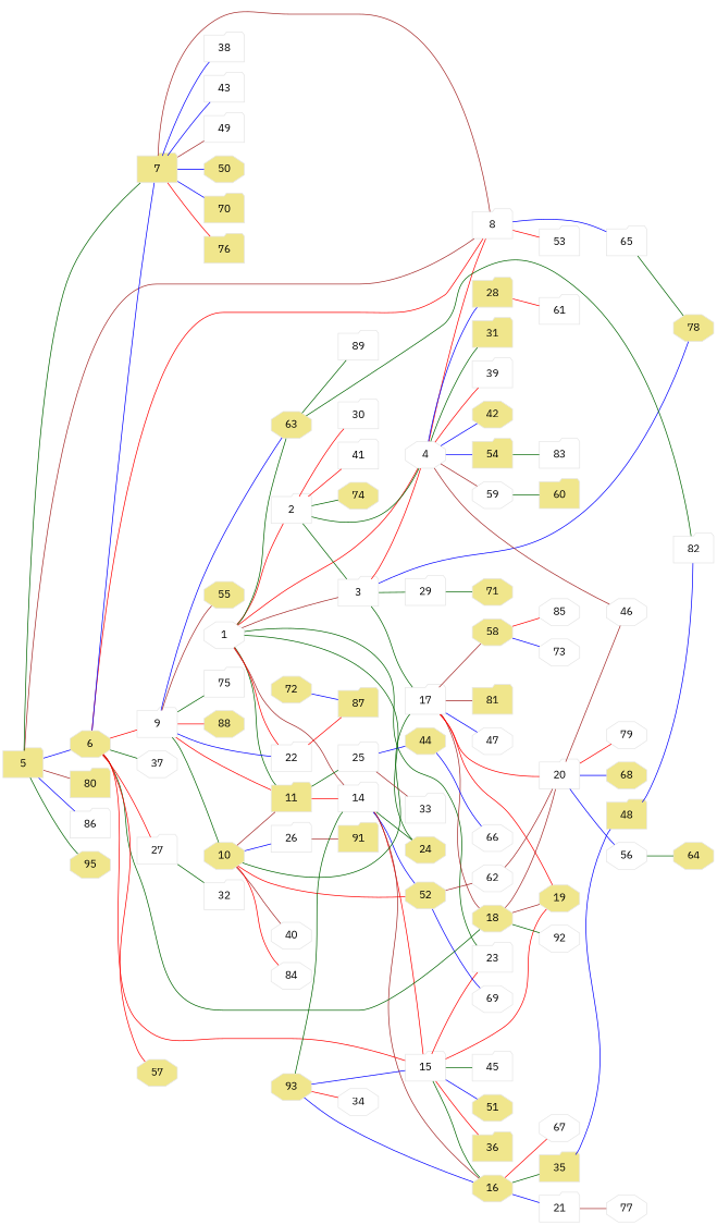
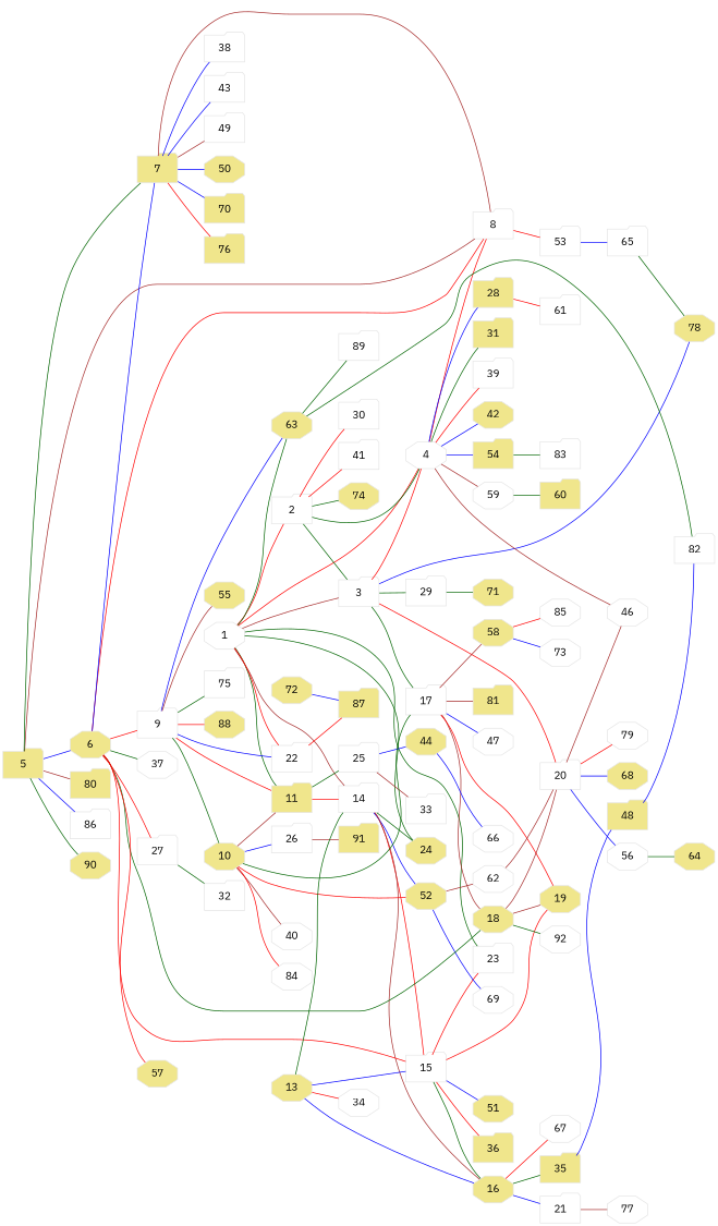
  graph {
    fontname="IBM Plex Sans"
    rankdir=LR
    node [color=gray90 fillcolor=white fontname="IBM Plex Sans" shape=folder style=filled]
    edge [color=red fontname="IBM Plex Sans"]
    1 [shape=octagon]
    2
    3
    4 [shape=octagon]
    11 [fillcolor=khaki]
    14
    22
    23
    24 [fillcolor=khaki shape=octagon]
    63 [fillcolor=khaki shape=octagon]
    30
    41
    74 [fillcolor=khaki shape=octagon]
    17
    29
    78 [fillcolor=khaki shape=octagon]
    8
    28 [fillcolor=khaki]
    31 [fillcolor=khaki]
    39
    42 [fillcolor=khaki shape=octagon]
    46 [shape=octagon]
    54 [fillcolor=khaki]
    59 [shape=octagon]
    25
    15
    52 [fillcolor=khaki shape=octagon]
    16 [fillcolor=khaki shape=octagon]
    87 [fillcolor=khaki]
    82
    89
    18 [fillcolor=khaki shape=octagon]
    19 [fillcolor=khaki shape=octagon]
    20
    47 [shape=octagon]
    58 [fillcolor=khaki shape=octagon]
    81 [fillcolor=khaki]
    71 [fillcolor=khaki shape=octagon]
    53
    65
    61
    83
    60 [fillcolor=khaki]
    5 [fillcolor=khaki]
    6 [fillcolor=khaki shape=octagon]
    7 [fillcolor=khaki]
    80 [fillcolor=khaki]
    86
-   90 [fillcolor=khaki shape=octagon label=95]
+   90 [fillcolor=khaki shape=octagon]
    9
    27
    37 [shape=octagon]
    57 [fillcolor=khaki shape=octagon]
    38
    43
    49
    50 [fillcolor=khaki shape=octagon]
    70 [fillcolor=khaki]
    76 [fillcolor=khaki]
    10 [fillcolor=khaki shape=octagon]
    55 [fillcolor=khaki shape=octagon]
    75
    88 [fillcolor=khaki shape=octagon]
    36 [fillcolor=khaki]
-   45
    51 [fillcolor=khaki shape=octagon]
    92 [shape=octagon]
    32
    26
    40 [shape=octagon]
    84 [shape=octagon]
    91 [fillcolor=khaki]
    62 [shape=octagon]
    69 [shape=octagon]
    33
    44 [fillcolor=khaki shape=octagon]
-   13 [fillcolor=khaki shape=octagon label=93]
+   13 [fillcolor=khaki shape=octagon]
    34 [shape=octagon]
    21
    35 [fillcolor=khaki]
    67 [shape=octagon]
    77 [shape=octagon]
    48 [fillcolor=khaki]
    56 [shape=octagon]
    68 [fillcolor=khaki shape=octagon]
    79 [shape=octagon]
    73 [shape=octagon]
    85 [shape=octagon]
    64 [fillcolor=khaki shape=octagon]
    72 [fillcolor=khaki shape=octagon]
    66 [shape=octagon]
    1 -- 2
    1 -- 3 [color=brown]
    1 -- 4
    1 -- 11 [color=darkgreen]
    1 -- 14 [color=brown]
    1 -- 22
    1 -- 23 [color=darkgreen]
    1 -- 24 [color=darkgreen]
    1 -- 63 [color=darkgreen]
    2 -- 3 [color=darkgreen]
    2 -- 4 [color=darkgreen]
    2 -- 30
    2 -- 41
    2 -- 74 [color=darkgreen]
    3 -- 4
    3 -- 17 [color=darkgreen]
    3 -- 29 [color=darkgreen]
    3 -- 78 [color=blue]
    4 -- 8
    4 -- 28 [color=blue]
    4 -- 31 [color=darkgreen]
    4 -- 39
    4 -- 42 [color=blue]
    4 -- 46 [color=brown]
    4 -- 54 [color=blue]
    4 -- 59 [color=brown]
    11 -- 14
    11 -- 25 [color=darkgreen]
    14 -- 24 [color=darkgreen]
    14 -- 15
    14 -- 52 [color=blue]
    14 -- 16 [color=brown]
    22 -- 87
    63 -- 82 [color=darkgreen]
    63 -- 89 [color=darkgreen]
    17 -- 18 [color=brown]
    17 -- 19
-   17 -- 20
+   3 -- 20
    17 -- 47 [color=blue]
    17 -- 58 [color=brown]
    17 -- 81 [color=brown]
    29 -- 71 [color=darkgreen]
    8 -- 53
-   8 -- 65 [color=blue]
+   53 -- 65 [color=blue]
    28 -- 61
    54 -- 83 [color=darkgreen]
    59 -- 60 [color=darkgreen]
    25 -- 33 [color=brown]
    25 -- 44 [color=blue]
    15 -- 23
    15 -- 16 [color=darkgreen]
    15 -- 19
    15 -- 36
-   15 -- 45 [color=darkgreen]
    15 -- 51 [color=blue]
    52 -- 62 [color=brown]
    52 -- 69 [color=blue]
    16 -- 21 [color=blue]
    16 -- 35 [color=darkgreen]
    16 -- 67
    18 -- 19 [color=brown]
    18 -- 20 [color=brown]
    18 -- 92 [color=darkgreen]
    20 -- 46 [color=brown]
    20 -- 56 [color=blue]
    20 -- 68 [color=blue]
    20 -- 79
    58 -- 73 [color=blue]
    58 -- 85
    65 -- 78 [color=darkgreen]
    5 -- 8 [color=brown]
    5 -- 6 [color=blue]
    5 -- 7 [color=darkgreen]
    5 -- 80 [color=brown]
    5 -- 86 [color=blue]
    5 -- 90 [color=darkgreen]
    6 -- 8
    6 -- 15
    6 -- 18 [color=darkgreen]
    6 -- 7 [color=blue]
    6 -- 9
    6 -- 27
    6 -- 37 [color=darkgreen]
    6 -- 57
    7 -- 8 [color=brown]
    7 -- 38 [color=blue]
    7 -- 43 [color=blue]
    7 -- 49 [color=brown]
    7 -- 50 [color=blue]
    7 -- 70 [color=blue]
    7 -- 76
    9 -- 11
    9 -- 22 [color=blue]
    9 -- 63 [color=blue]
    9 -- 10 [color=darkgreen]
    9 -- 55 [color=brown]
    9 -- 75 [color=darkgreen]
    9 -- 88
    27 -- 32 [color=darkgreen]
    10 -- 11 [color=brown]
    10 -- 17 [color=darkgreen]
    10 -- 52
    10 -- 26 [color=blue]
    10 -- 40 [color=brown]
    10 -- 84
    26 -- 91 [color=brown]
    62 -- 20 [color=brown]
    44 -- 66 [color=blue]
    13 -- 14 [color=darkgreen]
    13 -- 15 [color=blue]
    13 -- 16 [color=blue]
    13 -- 34
    21 -- 77 [color=brown]
    35 -- 48 [color=blue]
    48 -- 82 [color=blue]
    56 -- 64 [color=darkgreen]
    72 -- 87 [color=blue]
  }
